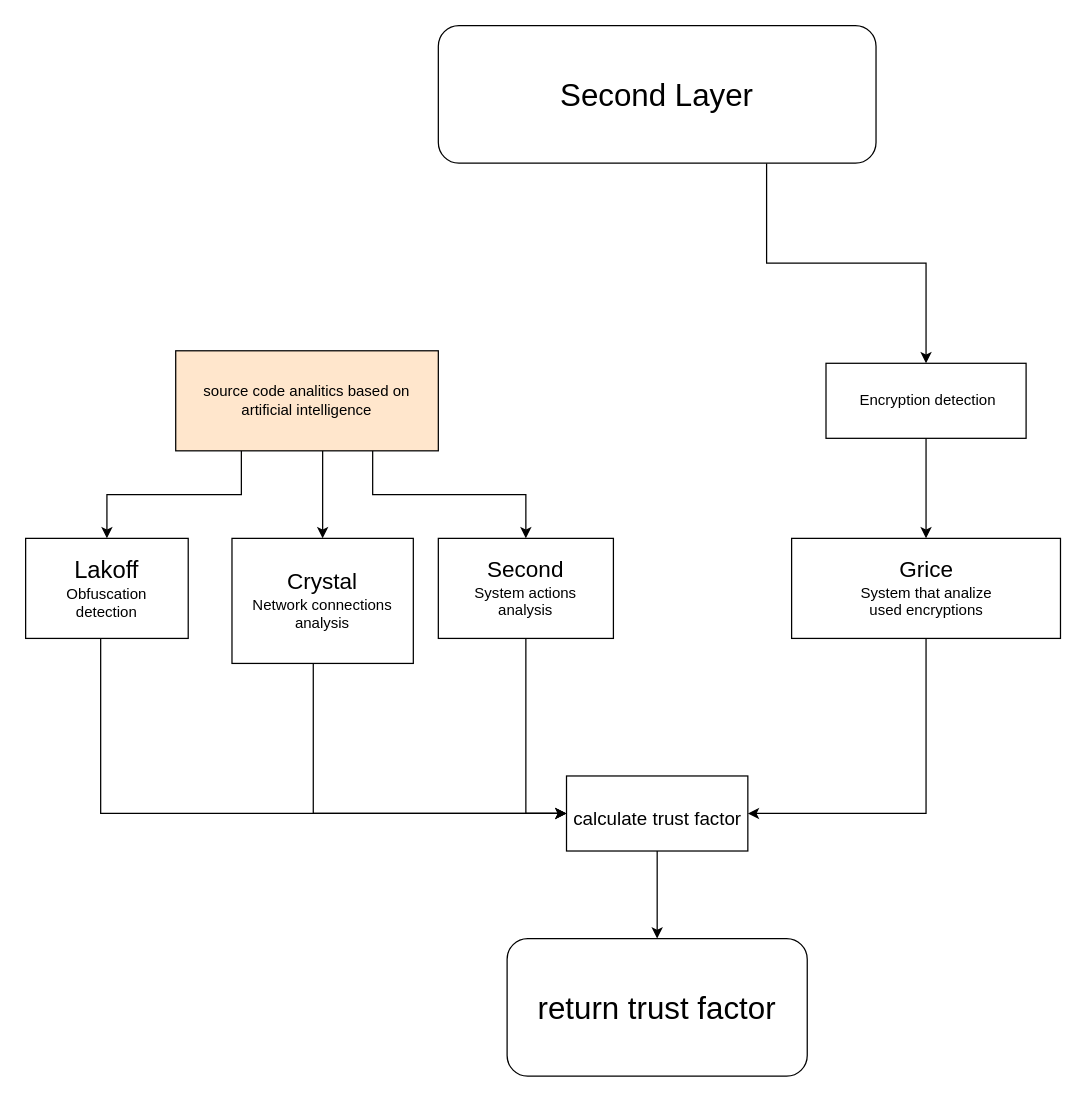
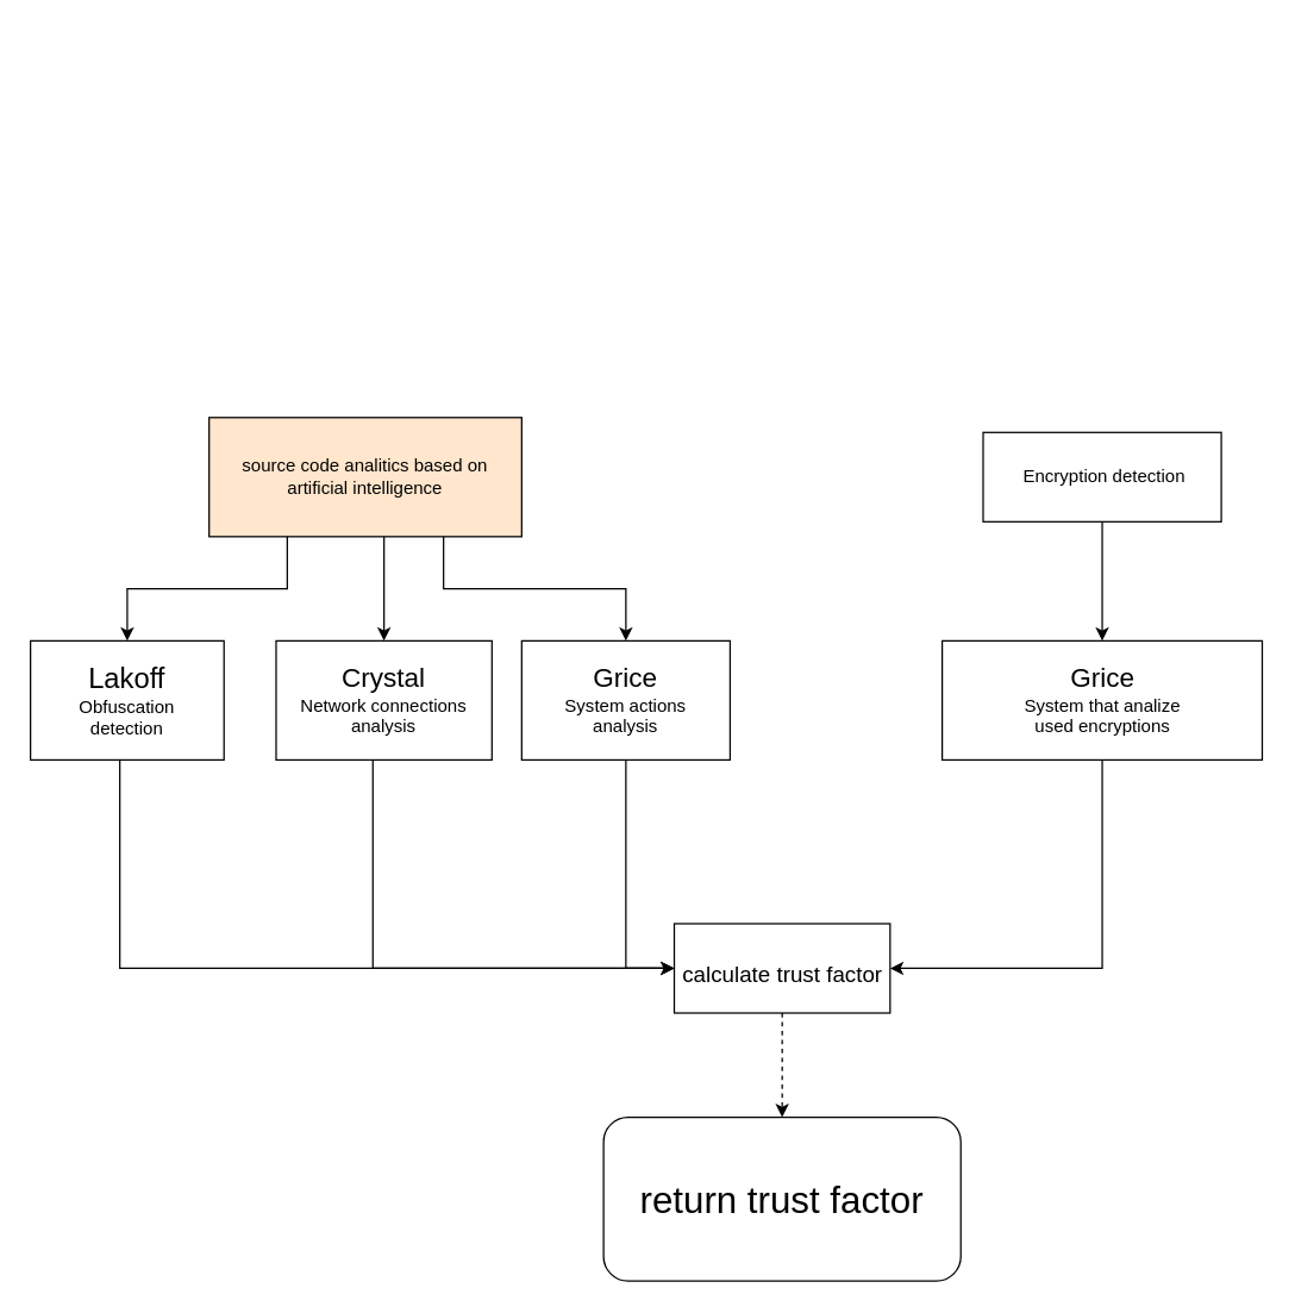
  <mxCell id="0" />
  <mxCell id="1" parent="0" />
- <mxCell id="2" style="edgeStyle=orthogonalEdgeStyle;rounded=0;orthogonalLoop=1;jettySize=auto;html=1;exitX=0.75;exitY=1;exitDx=0;exitDy=0;entryX=0.5;entryY=0;entryDx=0;entryDy=0;" parent="1" source="3" target="4" edge="1"><mxGeometry relative="1" as="geometry" /></mxCell>
- <mxCell id="3" value="&lt;font style=&quot;font-size: 25px;&quot;&gt;Second Layer &lt;/font&gt;" style="rounded=1;whiteSpace=wrap;html=1;" parent="1" vertex="1"><mxGeometry x="350" y="20" width="350" height="110" as="geometry" /></mxCell>
  <mxCell id="4" value="&amp;nbsp;Encryption detection" style="rounded=0;whiteSpace=wrap;html=1;" parent="1" vertex="1"><mxGeometry x="660" y="290" width="160" height="60" as="geometry" /></mxCell>
  <mxCell id="5" style="edgeStyle=orthogonalEdgeStyle;rounded=0;orthogonalLoop=1;jettySize=auto;html=1;exitX=0.25;exitY=1;exitDx=0;exitDy=0;entryX=0.5;entryY=0;entryDx=0;entryDy=0;fontSize=12;" parent="1" source="8" target="13" edge="1"><mxGeometry relative="1" as="geometry" /></mxCell>
  <mxCell id="6" style="edgeStyle=orthogonalEdgeStyle;rounded=0;orthogonalLoop=1;jettySize=auto;html=1;entryX=0.5;entryY=0;entryDx=0;entryDy=0;fontSize=12;" parent="1" source="8" target="15" edge="1"><mxGeometry relative="1" as="geometry"><Array as="points"><mxPoint x="258" y="395" /></Array></mxGeometry></mxCell>
  <mxCell id="7" style="edgeStyle=orthogonalEdgeStyle;rounded=0;orthogonalLoop=1;jettySize=auto;html=1;exitX=0.75;exitY=1;exitDx=0;exitDy=0;entryX=0.5;entryY=0;entryDx=0;entryDy=0;fontSize=12;" parent="1" source="8" target="17" edge="1"><mxGeometry relative="1" as="geometry" /></mxCell>
  <mxCell id="8" value="source code analitics based on artificial intelligence" style="rounded=0;whiteSpace=wrap;html=1;fillColor=#ffe6cc;" parent="1" vertex="1"><mxGeometry x="140" y="280" width="210" height="80" as="geometry" /></mxCell>
  <mxCell id="9" style="edgeStyle=orthogonalEdgeStyle;rounded=0;orthogonalLoop=1;jettySize=auto;html=1;exitX=0.5;exitY=1;exitDx=0;exitDy=0;fontSize=25;" parent="1" source="8" target="8" edge="1"><mxGeometry relative="1" as="geometry" /></mxCell>
  <mxCell id="10" value="" style="endArrow=classic;html=1;rounded=0;fontSize=25;exitX=0.5;exitY=1;exitDx=0;exitDy=0;entryX=0.5;entryY=0;entryDx=0;entryDy=0;" parent="1" source="4" target="21" edge="1"><mxGeometry width="50" height="50" relative="1" as="geometry"><mxPoint x="460" y="470" as="sourcePoint" /><mxPoint x="740" y="420" as="targetPoint" /></mxGeometry></mxCell>
  <mxCell id="11" style="edgeStyle=orthogonalEdgeStyle;rounded=0;orthogonalLoop=1;jettySize=auto;html=1;entryX=1;entryY=0.5;entryDx=0;entryDy=0;fontSize=15;exitX=0.5;exitY=1;exitDx=0;exitDy=0;" parent="1" source="21" target="19" edge="1"><mxGeometry relative="1" as="geometry"><Array as="points"><mxPoint x="740" y="510" /><mxPoint x="740" y="650" /></Array><mxPoint x="739.941" y="500" as="sourcePoint" /></mxGeometry></mxCell>
  <mxCell id="12" style="edgeStyle=orthogonalEdgeStyle;rounded=0;orthogonalLoop=1;jettySize=auto;html=1;entryX=0;entryY=0.5;entryDx=0;entryDy=0;fontSize=15;" parent="1" source="13" target="19" edge="1"><mxGeometry relative="1" as="geometry"><Array as="points"><mxPoint x="80" y="650" /></Array></mxGeometry></mxCell>
  <mxCell id="13" value="&lt;div style=&quot;font-size: 19px;&quot;&gt;&lt;font style=&quot;font-size: 19px;&quot;&gt;Lakoff&lt;/font&gt;&lt;/div&gt;&lt;div&gt;Obfuscation &lt;/div&gt;detection" style="rounded=0;whiteSpace=wrap;html=1;fontSize=12;" parent="1" vertex="1"><mxGeometry x="20" y="430" width="130" height="80" as="geometry" /></mxCell>
  <mxCell id="14" style="edgeStyle=orthogonalEdgeStyle;rounded=0;orthogonalLoop=1;jettySize=auto;html=1;entryX=0;entryY=0.5;entryDx=0;entryDy=0;fontSize=15;" parent="1" source="15" target="19" edge="1"><mxGeometry relative="1" as="geometry"><Array as="points"><mxPoint x="250" y="650" /></Array></mxGeometry></mxCell>
- <mxCell id="15" value="&lt;div&gt;&lt;font style=&quot;font-size: 18px;&quot;&gt;Crystal&lt;/font&gt;&lt;/div&gt;&lt;div class=&quot;markup-eYLPri messageContent-2t3eCI&quot; id=&quot;message-content-1027258140078637156&quot;&gt;Network connections analysis &lt;span class=&quot;timestamp-p1Df1m&quot;&gt;&lt;time datetime=&quot;2022-10-05T16:37:39.793Z&quot; aria-label=&quot;Edytowano Dziś o 18:37&quot;&gt;&lt;/time&gt;&lt;/span&gt;&lt;/div&gt;" style="rounded=0;whiteSpace=wrap;html=1;fontSize=12;" parent="1" vertex="1"><mxGeometry x="185" y="430" width="145" height="100" as="geometry" /></mxCell>
+ <mxCell id="15" value="&lt;div&gt;&lt;font style=&quot;font-size: 18px;&quot;&gt;Crystal&lt;/font&gt;&lt;/div&gt;&lt;div class=&quot;markup-eYLPri messageContent-2t3eCI&quot; id=&quot;message-content-1027258140078637156&quot;&gt;Network connections analysis &lt;span class=&quot;timestamp-p1Df1m&quot;&gt;&lt;time datetime=&quot;2022-10-05T16:37:39.793Z&quot; aria-label=&quot;Edytowano Dziś o 18:37&quot;&gt;&lt;/time&gt;&lt;/span&gt;&lt;/div&gt;" style="rounded=0;whiteSpace=wrap;html=1;fontSize=12;" parent="1" vertex="1"><mxGeometry x="185" y="430" width="145" height="80" as="geometry" /></mxCell>
  <mxCell id="16" style="edgeStyle=orthogonalEdgeStyle;rounded=0;orthogonalLoop=1;jettySize=auto;html=1;fontSize=15;entryX=0;entryY=0.5;entryDx=0;entryDy=0;" parent="1" source="17" target="19" edge="1"><mxGeometry relative="1" as="geometry"><mxPoint x="450" y="720" as="targetPoint" /><Array as="points"><mxPoint x="420" y="650" /></Array></mxGeometry></mxCell>
- <mxCell id="17" value="&lt;div&gt;&lt;font style=&quot;font-size: 18px;&quot;&gt;Second&lt;/font&gt;&lt;div class=&quot;markup-eYLPri messageContent-2t3eCI&quot; id=&quot;message-content-1027258140078637156&quot;&gt;System actions&lt;br&gt; analysis &lt;span class=&quot;timestamp-p1Df1m&quot;&gt;&lt;time datetime=&quot;2022-10-05T16:37:39.793Z&quot; aria-label=&quot;Edytowano Dziś o 18:37&quot;&gt;&lt;/time&gt;&lt;/span&gt;&lt;/div&gt;&lt;/div&gt;" style="rounded=0;whiteSpace=wrap;html=1;fontSize=12;" parent="1" vertex="1"><mxGeometry x="350" y="430" width="140" height="80" as="geometry" /></mxCell>
- <mxCell id="18" style="edgeStyle=orthogonalEdgeStyle;rounded=0;orthogonalLoop=1;jettySize=auto;html=1;entryX=0.5;entryY=0;entryDx=0;entryDy=0;fontSize=15;" parent="1" source="19" target="20" edge="1"><mxGeometry relative="1" as="geometry" /></mxCell>
+ <mxCell id="17" value="&lt;div&gt;&lt;font style=&quot;font-size: 18px;&quot;&gt;Grice&lt;/font&gt;&lt;div class=&quot;markup-eYLPri messageContent-2t3eCI&quot; id=&quot;message-content-1027258140078637156&quot;&gt;System actions&lt;br&gt; analysis &lt;span class=&quot;timestamp-p1Df1m&quot;&gt;&lt;time datetime=&quot;2022-10-05T16:37:39.793Z&quot; aria-label=&quot;Edytowano Dziś o 18:37&quot;&gt;&lt;/time&gt;&lt;/span&gt;&lt;/div&gt;&lt;/div&gt;" style="rounded=0;whiteSpace=wrap;html=1;fontSize=12;" parent="1" vertex="1"><mxGeometry x="350" y="430" width="140" height="80" as="geometry" /></mxCell>
+ <mxCell id="18" style="edgeStyle=orthogonalEdgeStyle;rounded=0;orthogonalLoop=1;jettySize=auto;html=1;entryX=0.5;entryY=0;entryDx=0;entryDy=0;fontSize=15;dashed=1;" parent="1" source="19" target="20" edge="1"><mxGeometry relative="1" as="geometry" /></mxCell>
  <mxCell id="19" value="&lt;font style=&quot;font-size: 15px;&quot;&gt;calculate trust factor&lt;br&gt;&lt;/font&gt;" style="rounded=0;whiteSpace=wrap;html=1;fontSize=25;" parent="1" vertex="1"><mxGeometry x="452.5" y="620" width="145" height="60" as="geometry" /></mxCell>
  <mxCell id="20" value="return trust factor" style="rounded=1;whiteSpace=wrap;html=1;fontSize=25;" parent="1" vertex="1"><mxGeometry x="405" y="750" width="240" height="110" as="geometry" /></mxCell>
  <mxCell id="21" value="&lt;div&gt;&lt;font style=&quot;font-size: 18px;&quot;&gt;Grice&lt;/font&gt;&lt;div class=&quot;markup-eYLPri messageContent-2t3eCI&quot; id=&quot;message-content-1027258140078637156&quot;&gt;System that analize&lt;br&gt; used encryptions&lt;br&gt;&lt;/div&gt;&lt;/div&gt;" style="rounded=0;whiteSpace=wrap;html=1;fontSize=12;" vertex="1" parent="1"><mxGeometry x="632.5" y="430" width="215" height="80" as="geometry" /></mxCell>
